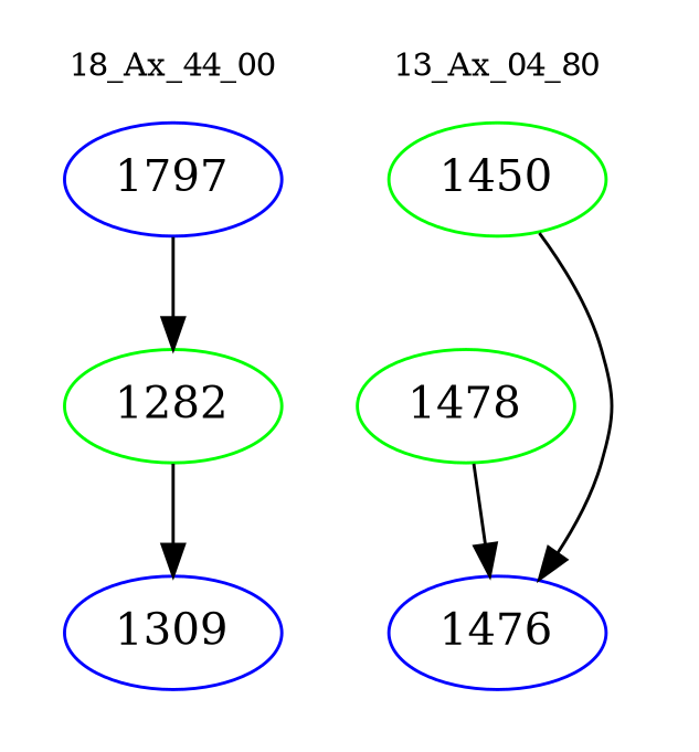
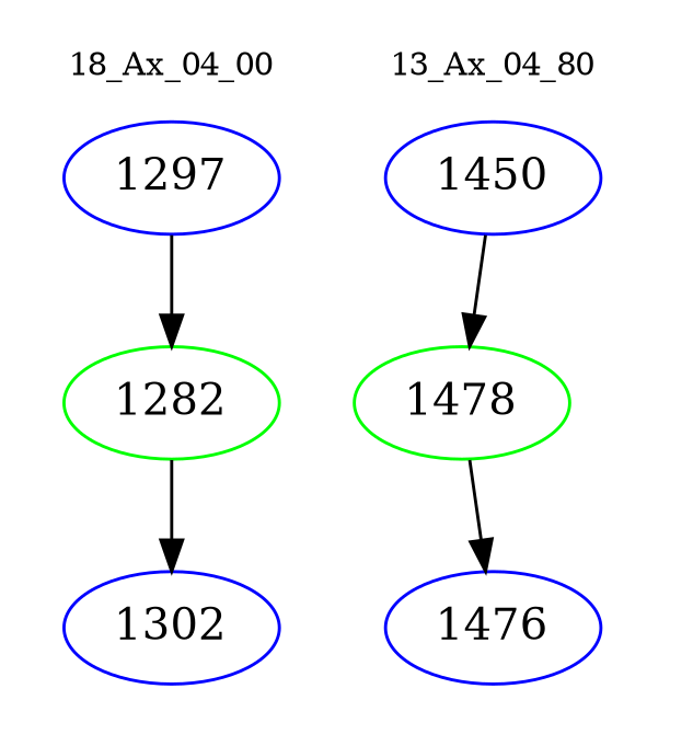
  digraph {
    node [color=blue]
    edge [color=black]
-   n1 [label=1797]
+   n1 [label=1297]
    n2 [color=green label=1282]
-   n3 [label=1309]
-   n4 [color=green label=1450]
+   n3 [label=1302]
+   n4 [label=1450]
    n5 [color=green label=1478]
    n6 [label=1476]
    subgraph cluster_1 {
      color=white
      fontsize=10
-     label="18_Ax_44_00"
+     label="18_Ax_04_00"
      n1
      n2
      n3
    }
    subgraph cluster_2 {
      color=white
      fontsize=10
      label="13_Ax_04_80"
      n4
      n5
      n6
    }
    n1 -> n2
    n2 -> n3
-   n4 -> n6
+   n4 -> n5
    n5 -> n6
  }
